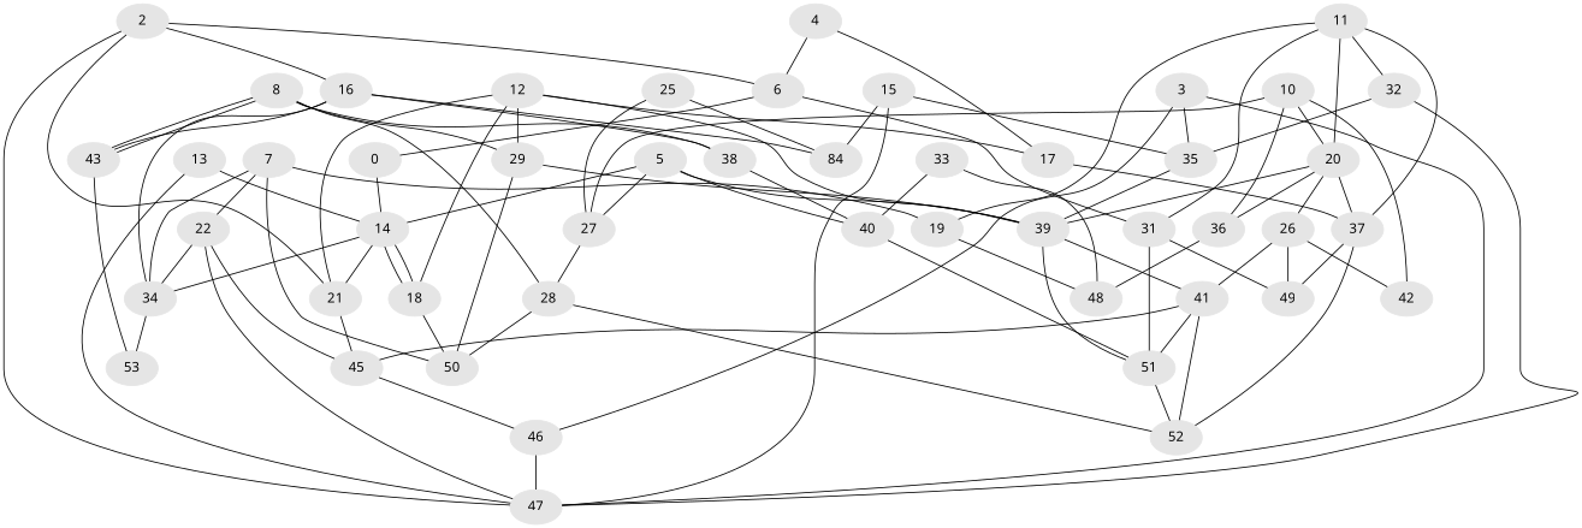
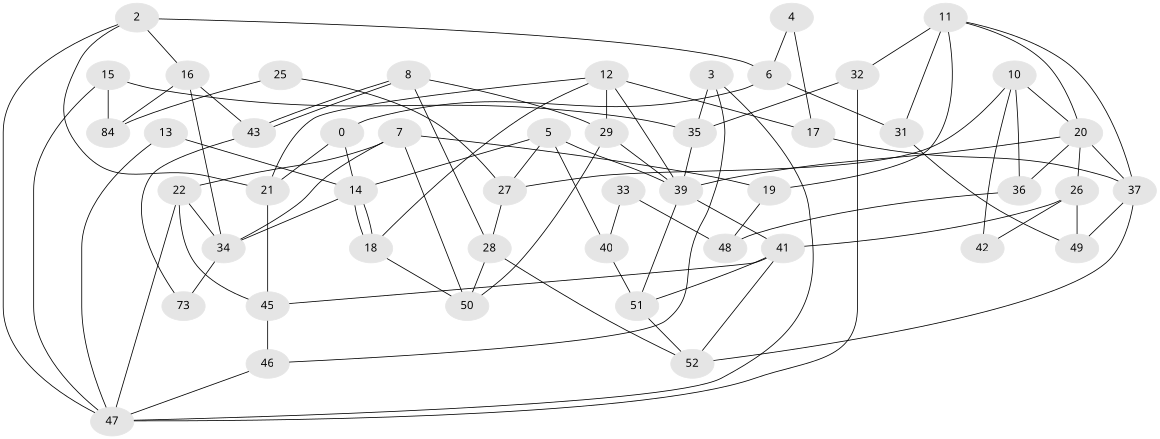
  graph {
    fontname="Noto Sans"
    node [color=gray90 fontname="Noto Sans" style=filled]
    edge [fontname="Noto Sans"]
    2
    47
    6
    16
    21
    n6 [label=0]
    31
    34
-   38
    43
    n11 [label=84]
    45
    3
    35
    46
    39
    4
    17
    37
    5
    14
    27
    40
    18
    28
    41
    51
    49
    7
    19
    22
    50
    48
-   53
+   53 [label=73]
    8
    29
    52
    10
    42
    20
    36
    26
    11
    32
    12
    13
    15
    25
    33
    2 -- 47
    2 -- 6
    2 -- 16
    2 -- 21
    6 -- n6
    6 -- 31
    16 -- 34
-   16 -- 38
    16 -- 43
    16 -- n11
    21 -- 45
    n6 -- 14
-   31 -- 51
    31 -- 49
    34 -- 53
-   38 -- 40
    43 -- 53
    45 -- 46
    3 -- 47
    3 -- 35
    3 -- 46
    35 -- 39
    46 -- 47
    39 -- 41
    39 -- 51
    4 -- 6
    4 -- 17
    17 -- 37
    37 -- 49
    37 -- 52
    5 -- 39
    5 -- 14
    5 -- 27
    5 -- 40
-   14 -- 21
+   n6 -- 21
    14 -- 34
    14 -- 18
    14 -- 18
    27 -- 28
    40 -- 51
    18 -- 50
    28 -- 50
    28 -- 52
    41 -- 45
    41 -- 51
    41 -- 52
    51 -- 52
    7 -- 34
    7 -- 19
    7 -- 22
    7 -- 50
    19 -- 48
    22 -- 47
    22 -- 34
    22 -- 45
-   8 -- 38
    8 -- 43
    8 -- 43
    8 -- 28
    8 -- 29
    29 -- 39
    29 -- 50
    10 -- 27
    10 -- 42
    10 -- 20
    10 -- 36
    20 -- 39
    20 -- 37
    20 -- 36
    20 -- 26
    36 -- 48
    26 -- 41
    26 -- 49
    26 -- 42
    11 -- 31
    11 -- 37
    11 -- 19
    11 -- 20
    11 -- 32
    32 -- 47
    32 -- 35
    12 -- 21
    12 -- 39
    12 -- 17
    12 -- 18
    12 -- 29
    13 -- 47
    13 -- 14
    15 -- 47
    15 -- n11
    15 -- 35
    25 -- n11
    25 -- 27
    33 -- 40
    33 -- 48
  }
